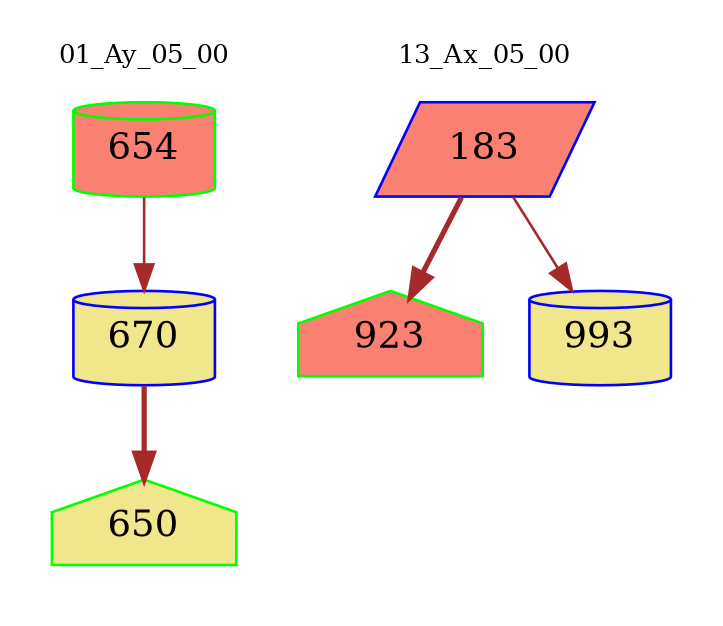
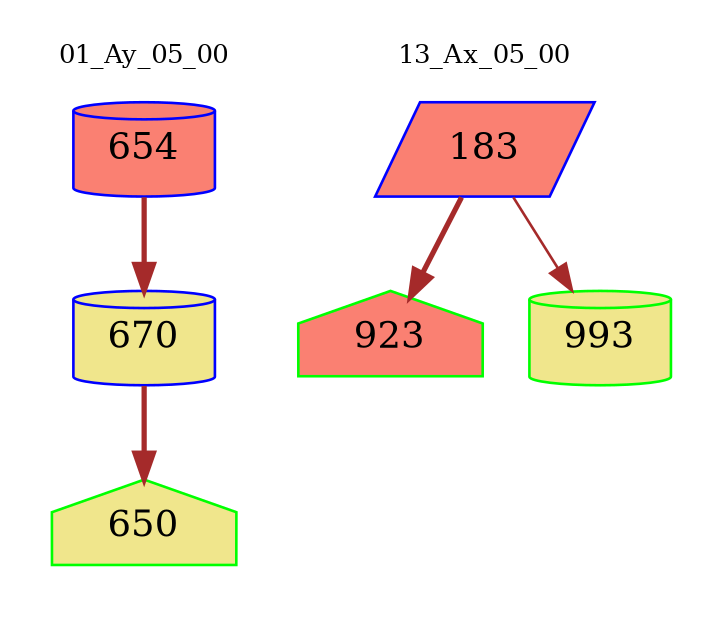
  digraph {
    fontname="DejaVu Serif"
    node [color=blue fillcolor=salmon fontname="DejaVu Serif" shape=cylinder style=filled]
    edge [color=brown fontname="DejaVu Serif" style=solid]
-   n1 [color=green label=654]
+   n1 [label=654]
    n2 [color=green fillcolor=khaki label=650 shape=house]
    n3 [fillcolor=khaki label=670]
    n4 [label=183 shape=parallelogram]
    n5 [color=green label=923 shape=house]
-   n6 [fillcolor=khaki label=993]
+   n6 [color=green fillcolor=khaki label=993]
    subgraph cluster_1 {
      color=white
      fontsize=10
      label="01_Ay_05_00"
      n1
      n2
      n3
    }
    subgraph cluster_2 {
      color=white
      fontsize=10
      label="13_Ax_05_00"
      n4
      n5
      n6
    }
-   n1 -> n3
+   n1 -> n3 [style=bold]
    n3 -> n2 [style=bold]
    n4 -> n5 [style=bold]
    n4 -> n6
  }
